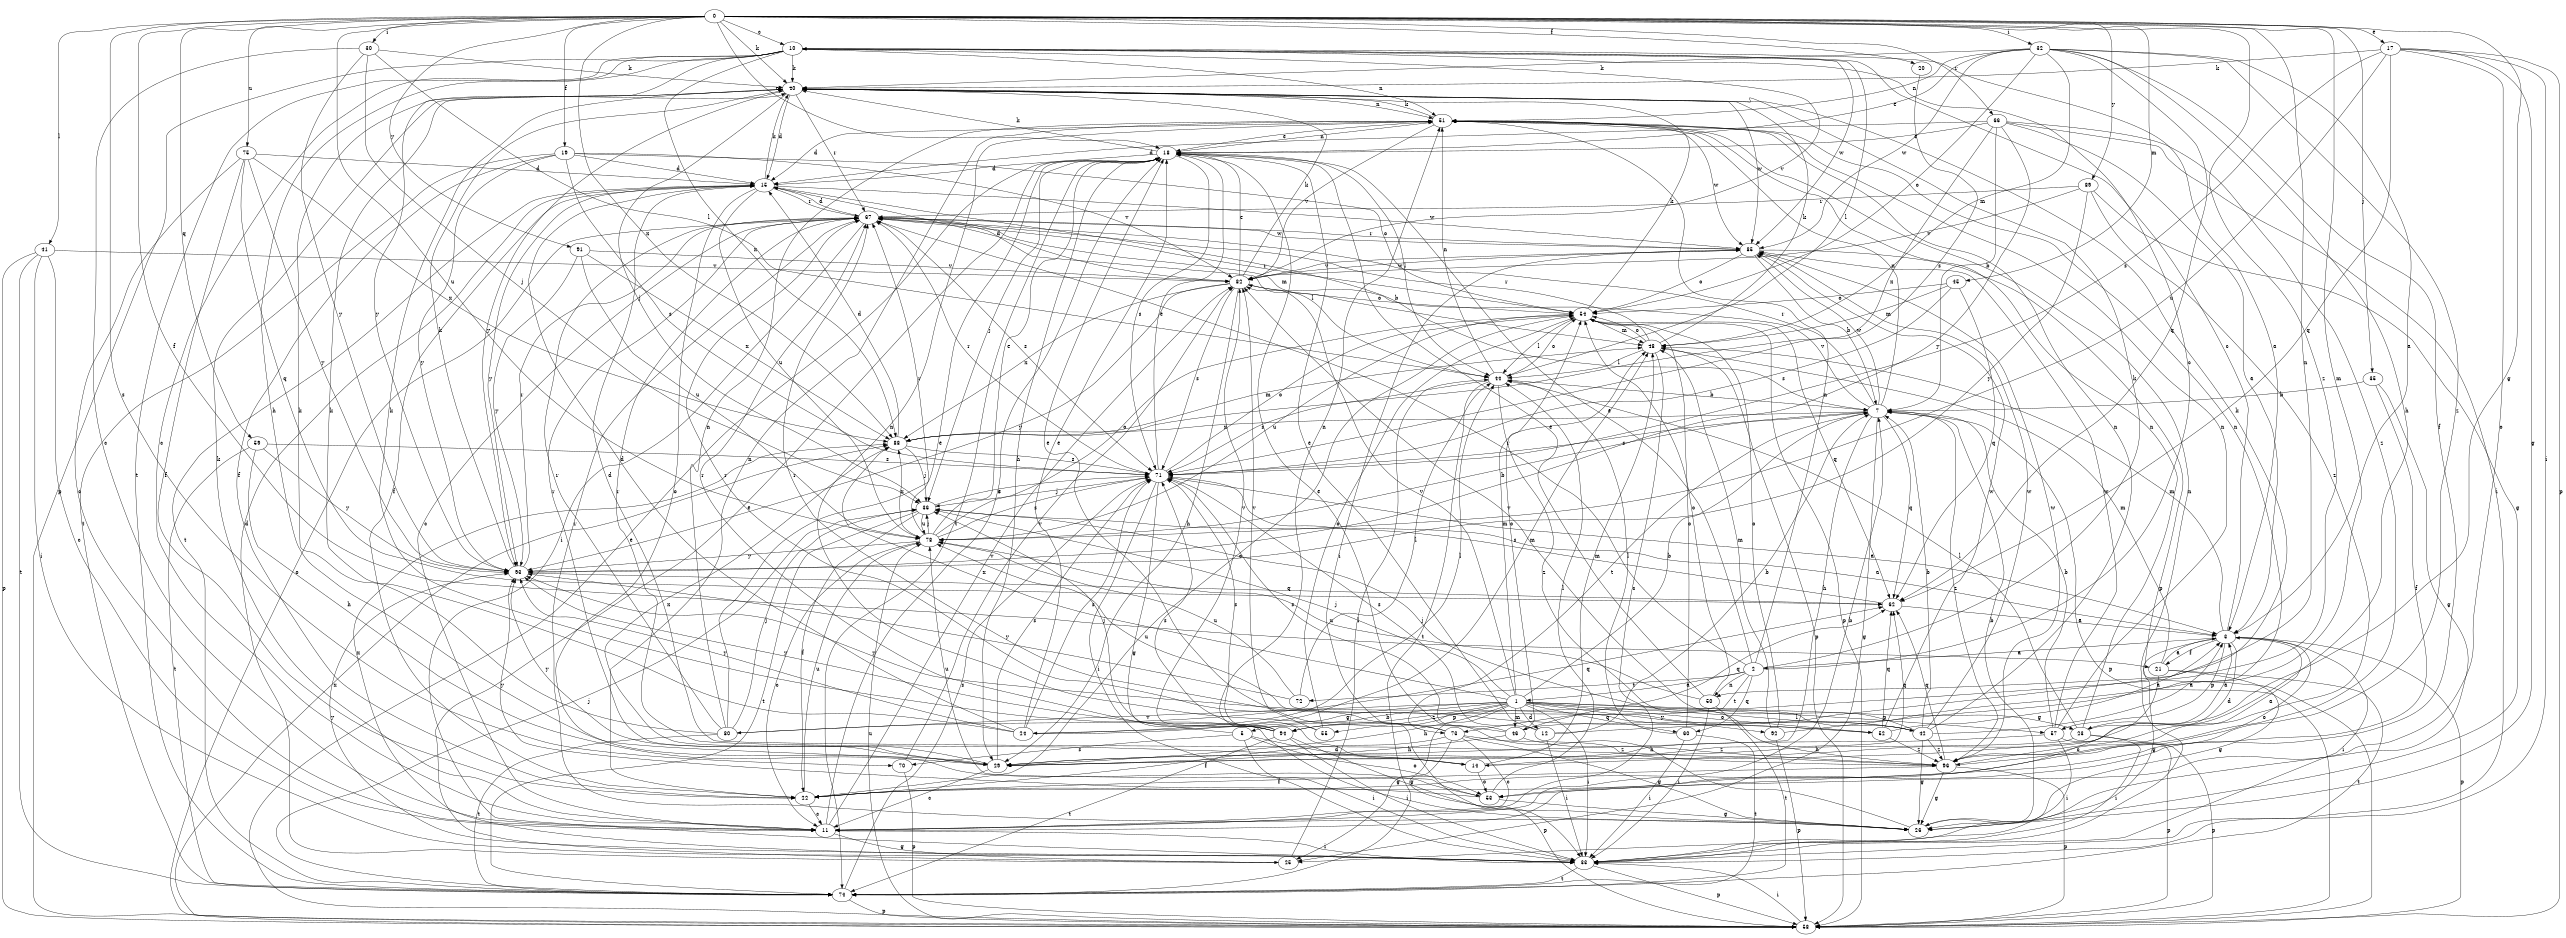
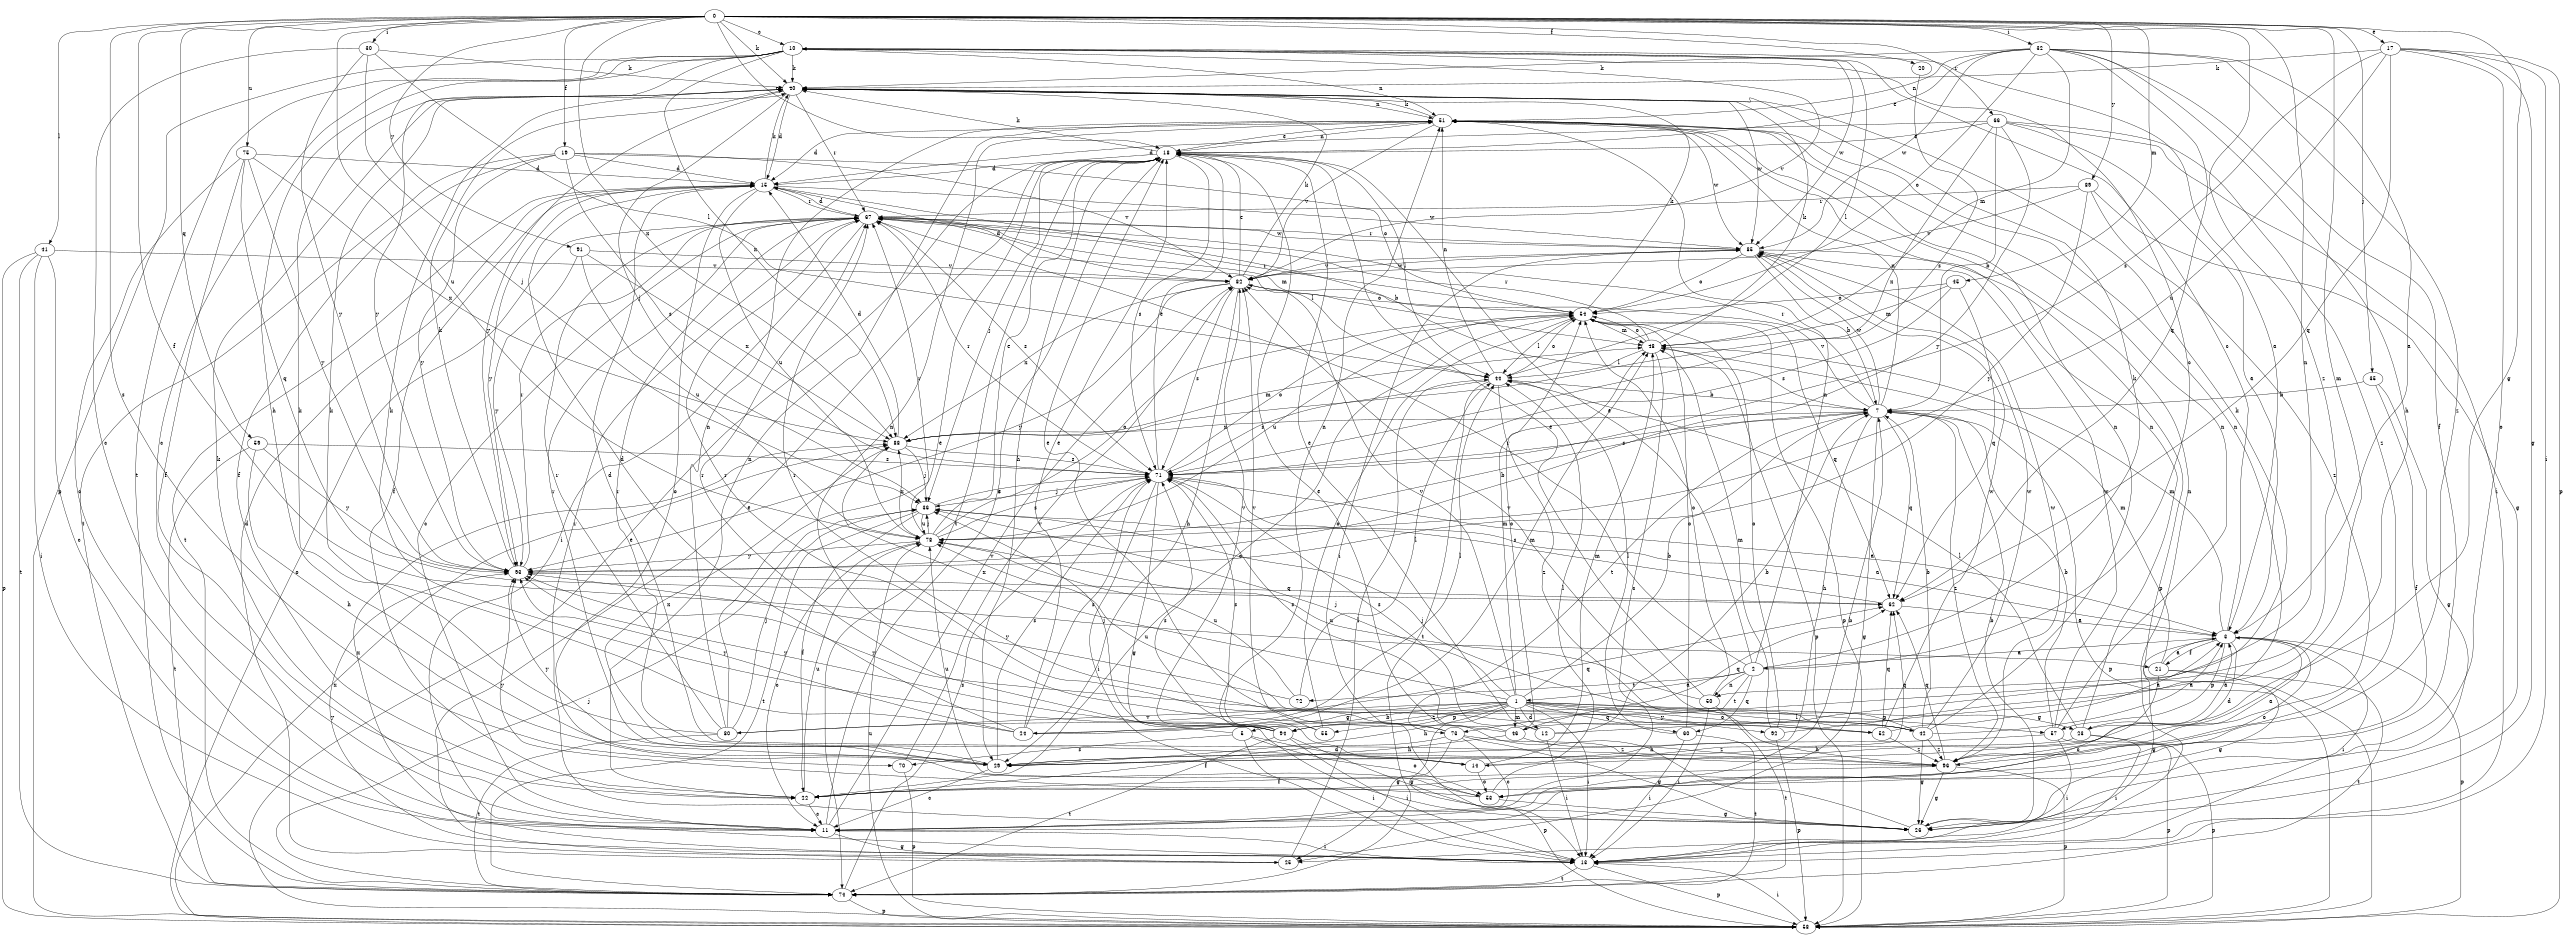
  strict digraph {
    0
    10
    17
    18
    19
    20
    21
    23
    30
    32
    35
    40
    41
    45
    46
    50
    59
    66
    70
    75
    78
    88
    89
    91
    94
    29
    82
    51
    3
    58
    85
    11
    44
    74
    93
-   33
+   33 [label=13]
    53
    62
    71
    26
    36
    15
    22
    54
    48
    96
    7
    67
    1
    5
    12
    24
    25
    42
    52
    55
    57
    60
    80
    92
    14
    73
    2
    72
    0 -> 10 [label=c]
    0 -> 17 [label=e]
    0 -> 18 [label=e]
    0 -> 19 [label=f]
    0 -> 20 [label=f]
    0 -> 21 [label=f]
    0 -> 23 [label=g]
    0 -> 30 [label=i]
    0 -> 32 [label=i]
    0 -> 35 [label=j]
    0 -> 40 [label=k]
    0 -> 41 [label=l]
    0 -> 45 [label=m]
    0 -> 46 [label=m]
    0 -> 50 [label=n]
    0 -> 59 [label=q]
    0 -> 66 [label=r]
    0 -> 70 [label=s]
    0 -> 75 [label=u]
    0 -> 78 [label=u]
    0 -> 88 [label=x]
    0 -> 89 [label=y]
    0 -> 91 [label=y]
    0 -> 94 [label=z]
    10 -> 40 [label=k]
    10 -> 88 [label=x]
    10 -> 29 [label=h]
    10 -> 82 [label=v]
    10 -> 51 [label=n]
    10 -> 3 [label=a]
    10 -> 58 [label=p]
    10 -> 85 [label=w]
    10 -> 11 [label=c]
    10 -> 44 [label=l]
    10 -> 74 [label=t]
    10 -> 93 [label=y]
    17 -> 40 [label=k]
    17 -> 78 [label=u]
    17 -> 58 [label=p]
    17 -> 33 [label=i]
    17 -> 53 [label=o]
    17 -> 62 [label=q]
    17 -> 71 [label=s]
    17 -> 26 [label=g]
    18 -> 40 [label=k]
    18 -> 29 [label=h]
    18 -> 51 [label=n]
    18 -> 44 [label=l]
    18 -> 74 [label=t]
    18 -> 71 [label=s]
    18 -> 36 [label=j]
    18 -> 15 [label=d]
    19 -> 82 [label=v]
    19 -> 74 [label=t]
    19 -> 93 [label=y]
    19 -> 71 [label=s]
    19 -> 15 [label=d]
    19 -> 22 [label=f]
    19 -> 54 [label=o]
    20 -> 71 [label=s]
    21 -> 3 [label=a]
    21 -> 11 [label=c]
    21 -> 74 [label=t]
    21 -> 26 [label=g]
    21 -> 48 [label=m]
    23 -> 29 [label=h]
    23 -> 51 [label=n]
    23 -> 3 [label=a]
    23 -> 58 [label=p]
    23 -> 44 [label=l]
    23 -> 33 [label=i]
    30 -> 40 [label=k]
    30 -> 11 [label=c]
    30 -> 44 [label=l]
    30 -> 93 [label=y]
    30 -> 36 [label=j]
    32 -> 18 [label=e]
    32 -> 40 [label=k]
    32 -> 29 [label=h]
    32 -> 51 [label=n]
    32 -> 3 [label=a]
    32 -> 85 [label=w]
    32 -> 62 [label=q]
    32 -> 22 [label=f]
    32 -> 54 [label=o]
    32 -> 48 [label=m]
    32 -> 96 [label=z]
    35 -> 26 [label=g]
    35 -> 22 [label=f]
    35 -> 7 [label=b]
    40 -> 51 [label=n]
    40 -> 85 [label=w]
    40 -> 93 [label=y]
    40 -> 36 [label=j]
    40 -> 15 [label=d]
    40 -> 67 [label=r]
    41 -> 82 [label=v]
    41 -> 58 [label=p]
    41 -> 11 [label=c]
    41 -> 74 [label=t]
    41 -> 33 [label=i]
    45 -> 62 [label=q]
    45 -> 71 [label=s]
    45 -> 54 [label=o]
    45 -> 48 [label=m]
    46 -> 29 [label=h]
    46 -> 62 [label=q]
    46 -> 71 [label=s]
    46 -> 54 [label=o]
    46 -> 96 [label=z]
    46 -> 67 [label=r]
    50 -> 18 [label=e]
    50 -> 78 [label=u]
    50 -> 74 [label=t]
    50 -> 33 [label=i]
    50 -> 54 [label=o]
    59 -> 29 [label=h]
    59 -> 74 [label=t]
    59 -> 93 [label=y]
    59 -> 71 [label=s]
    66 -> 18 [label=e]
    66 -> 88 [label=x]
    66 -> 3 [label=a]
    66 -> 93 [label=y]
    66 -> 33 [label=i]
    66 -> 15 [label=d]
    66 -> 96 [label=z]
    66 -> 7 [label=b]
    70 -> 82 [label=v]
    70 -> 58 [label=p]
    75 -> 88 [label=x]
    75 -> 11 [label=c]
    75 -> 93 [label=y]
    75 -> 62 [label=q]
    75 -> 15 [label=d]
    75 -> 22 [label=f]
    78 -> 18 [label=e]
    78 -> 88 [label=x]
    78 -> 11 [label=c]
    78 -> 93 [label=y]
    78 -> 71 [label=s]
    78 -> 36 [label=j]
    78 -> 54 [label=o]
    78 -> 7 [label=b]
    78 -> 67 [label=r]
    88 -> 71 [label=s]
    88 -> 36 [label=j]
    88 -> 15 [label=d]
    88 -> 48 [label=m]
    89 -> 82 [label=v]
    89 -> 93 [label=y]
    89 -> 26 [label=g]
    89 -> 96 [label=z]
    89 -> 67 [label=r]
    91 -> 78 [label=u]
    91 -> 88 [label=x]
    91 -> 82 [label=v]
    91 -> 93 [label=y]
    94 -> 40 [label=k]
    94 -> 82 [label=v]
    94 -> 51 [label=n]
    94 -> 74 [label=t]
    94 -> 93 [label=y]
    94 -> 33 [label=i]
    94 -> 26 [label=g]
    94 -> 36 [label=j]
    29 -> 88 [label=x]
    29 -> 11 [label=c]
    29 -> 93 [label=y]
    29 -> 71 [label=s]
    29 -> 67 [label=r]
    82 -> 18 [label=e]
    82 -> 40 [label=k]
    82 -> 88 [label=x]
    82 -> 29 [label=h]
    82 -> 85 [label=w]
    82 -> 93 [label=y]
    82 -> 71 [label=s]
    82 -> 15 [label=d]
    82 -> 54 [label=o]
    51 -> 18 [label=e]
    51 -> 40 [label=k]
    51 -> 82 [label=v]
    51 -> 85 [label=w]
    51 -> 15 [label=d]
    3 -> 10 [label=c]
    3 -> 21 [label=f]
    3 -> 58 [label=p]
    3 -> 33 [label=i]
    3 -> 53 [label=o]
    3 -> 48 [label=m]
    3 -> 25 [label=g]
    3 -> 57 [label=p]
    3 -> 14 [label=d]
    3 -> 2 [label=a]
    58 -> 18 [label=e]
    58 -> 78 [label=u]
    58 -> 88 [label=x]
    58 -> 33 [label=i]
    58 -> 67 [label=o]
    85 -> 82 [label=v]
    85 -> 58 [label=p]
    85 -> 33 [label=i]
    85 -> 54 [label=o]
    85 -> 7 [label=b]
    85 -> 67 [label=r]
    11 -> 18 [label=e]
    11 -> 40 [label=k]
    11 -> 82 [label=v]
    11 -> 33 [label=i]
    11 -> 7 [label=b]
    11 -> 25 [label=g]
    44 -> 51 [label=n]
    44 -> 74 [label=t]
    44 -> 71 [label=s]
    44 -> 54 [label=o]
    44 -> 96 [label=z]
    44 -> 7 [label=b]
    74 -> 58 [label=p]
    74 -> 71 [label=s]
    74 -> 36 [label=j]
    93 -> 40 [label=k]
    93 -> 62 [label=q]
    93 -> 67 [label=r]
    33 -> 88 [label=x]
    33 -> 51 [label=n]
    33 -> 58 [label=p]
    33 -> 74 [label=t]
    33 -> 93 [label=y]
    53 -> 78 [label=u]
    53 -> 44 [label=l]
    53 -> 93 [label=y]
    53 -> 26 [label=g]
    62 -> 3 [label=a]
    62 -> 71 [label=s]
    71 -> 18 [label=e]
    71 -> 3 [label=a]
    71 -> 33 [label=i]
    71 -> 26 [label=g]
    71 -> 36 [label=j]
    71 -> 54 [label=o]
    71 -> 67 [label=r]
    26 -> 18 [label=e]
    26 -> 7 [label=b]
    26 -> 67 [label=r]
    36 -> 78 [label=u]
    36 -> 3 [label=a]
    36 -> 74 [label=t]
    36 -> 71 [label=s]
    36 -> 22 [label=f]
    15 -> 40 [label=k]
    15 -> 78 [label=u]
    15 -> 85 [label=w]
    15 -> 74 [label=t]
    15 -> 93 [label=y]
    15 -> 53 [label=o]
    15 -> 22 [label=f]
    15 -> 7 [label=b]
    15 -> 67 [label=r]
    22 -> 78 [label=u]
    22 -> 51 [label=n]
    22 -> 11 [label=c]
    22 -> 54 [label=o]
    54 -> 40 [label=k]
    54 -> 78 [label=u]
    54 -> 58 [label=p]
    54 -> 44 [label=l]
    54 -> 62 [label=q]
    54 -> 48 [label=m]
    54 -> 67 [label=r]
    48 -> 40 [label=k]
    48 -> 58 [label=p]
    48 -> 11 [label=c]
    48 -> 44 [label=l]
    48 -> 54 [label=o]
    48 -> 67 [label=r]
    96 -> 3 [label=a]
    96 -> 58 [label=p]
    96 -> 85 [label=w]
    96 -> 62 [label=q]
    96 -> 26 [label=g]
    96 -> 15 [label=d]
    96 -> 22 [label=f]
    7 -> 88 [label=x]
    7 -> 29 [label=h]
    7 -> 82 [label=v]
    7 -> 51 [label=n]
    7 -> 58 [label=p]
    7 -> 85 [label=w]
    7 -> 62 [label=q]
    7 -> 71 [label=s]
    7 -> 96 [label=z]
    7 -> 67 [label=r]
    7 -> 25 [label=g]
    7 -> 73 [label=t]
    67 -> 85 [label=w]
    67 -> 11 [label=c]
    67 -> 44 [label=l]
    67 -> 33 [label=i]
    67 -> 71 [label=s]
    67 -> 15 [label=d]
    67 -> 48 [label=m]
    1 -> 23 [label=g]
    1 -> 46 [label=m]
    1 -> 88 [label=x]
    1 -> 94 [label=z]
    1 -> 29 [label=h]
    1 -> 82 [label=v]
    1 -> 33 [label=i]
    1 -> 36 [label=j]
    1 -> 48 [label=m]
    1 -> 7 [label=b]
    1 -> 5 [label=b]
    1 -> 12 [label=d]
    1 -> 24 [label=g]
    1 -> 25 [label=g]
    1 -> 42 [label=l]
    1 -> 52 [label=o]
    1 -> 55 [label=p]
    1 -> 57 [label=p]
    1 -> 60 [label=q]
    1 -> 80 [label=v]
    1 -> 92 [label=y]
    5 -> 70 [label=s]
    5 -> 33 [label=i]
    5 -> 53 [label=o]
    5 -> 67 [label=r]
    5 -> 14 [label=d]
    12 -> 18 [label=e]
    12 -> 40 [label=k]
    12 -> 33 [label=i]
    12 -> 71 [label=s]
    12 -> 7 [label=b]
    24 -> 18 [label=e]
    24 -> 40 [label=k]
    24 -> 44 [label=l]
    24 -> 93 [label=y]
    24 -> 71 [label=s]
    24 -> 15 [label=d]
    24 -> 48 [label=m]
    25 -> 18 [label=e]
    25 -> 44 [label=l]
    25 -> 15 [label=d]
    42 -> 82 [label=v]
    42 -> 51 [label=n]
    42 -> 3 [label=a]
    42 -> 85 [label=w]
    42 -> 93 [label=y]
    42 -> 26 [label=g]
    42 -> 36 [label=j]
    42 -> 96 [label=z]
    42 -> 7 [label=b]
    52 -> 78 [label=u]
    52 -> 3 [label=a]
    52 -> 85 [label=w]
    52 -> 62 [label=q]
    52 -> 96 [label=z]
    52 -> 67 [label=r]
    55 -> 82 [label=v]
    55 -> 71 [label=s]
    55 -> 54 [label=o]
    57 -> 29 [label=h]
    57 -> 51 [label=n]
    57 -> 58 [label=p]
    57 -> 85 [label=w]
    57 -> 33 [label=i]
    57 -> 7 [label=b]
    60 -> 44 [label=l]
    60 -> 74 [label=t]
    60 -> 33 [label=i]
    60 -> 54 [label=o]
    80 -> 18 [label=e]
    80 -> 40 [label=k]
    80 -> 51 [label=n]
    80 -> 74 [label=t]
    80 -> 62 [label=q]
    80 -> 36 [label=j]
    80 -> 67 [label=r]
    92 -> 51 [label=n]
    92 -> 58 [label=p]
    92 -> 54 [label=o]
    92 -> 48 [label=m]
    14 -> 53 [label=o]
    14 -> 62 [label=q]
    14 -> 71 [label=s]
    14 -> 48 [label=m]
    14 -> 67 [label=r]
    73 -> 18 [label=e]
    73 -> 51 [label=n]
    73 -> 58 [label=p]
    73 -> 11 [label=c]
    73 -> 26 [label=g]
    73 -> 22 [label=f]
    73 -> 96 [label=z]
    2 -> 10 [label=c]
    2 -> 18 [label=e]
    2 -> 40 [label=k]
    2 -> 50 [label=n]
    2 -> 51 [label=n]
    2 -> 67 [label=r]
    2 -> 1 [label=a]
    2 -> 60 [label=q]
    2 -> 73 [label=t]
    2 -> 72 [label=t]
    72 -> 78 [label=u]
    72 -> 44 [label=l]
    72 -> 93 [label=y]
  }
